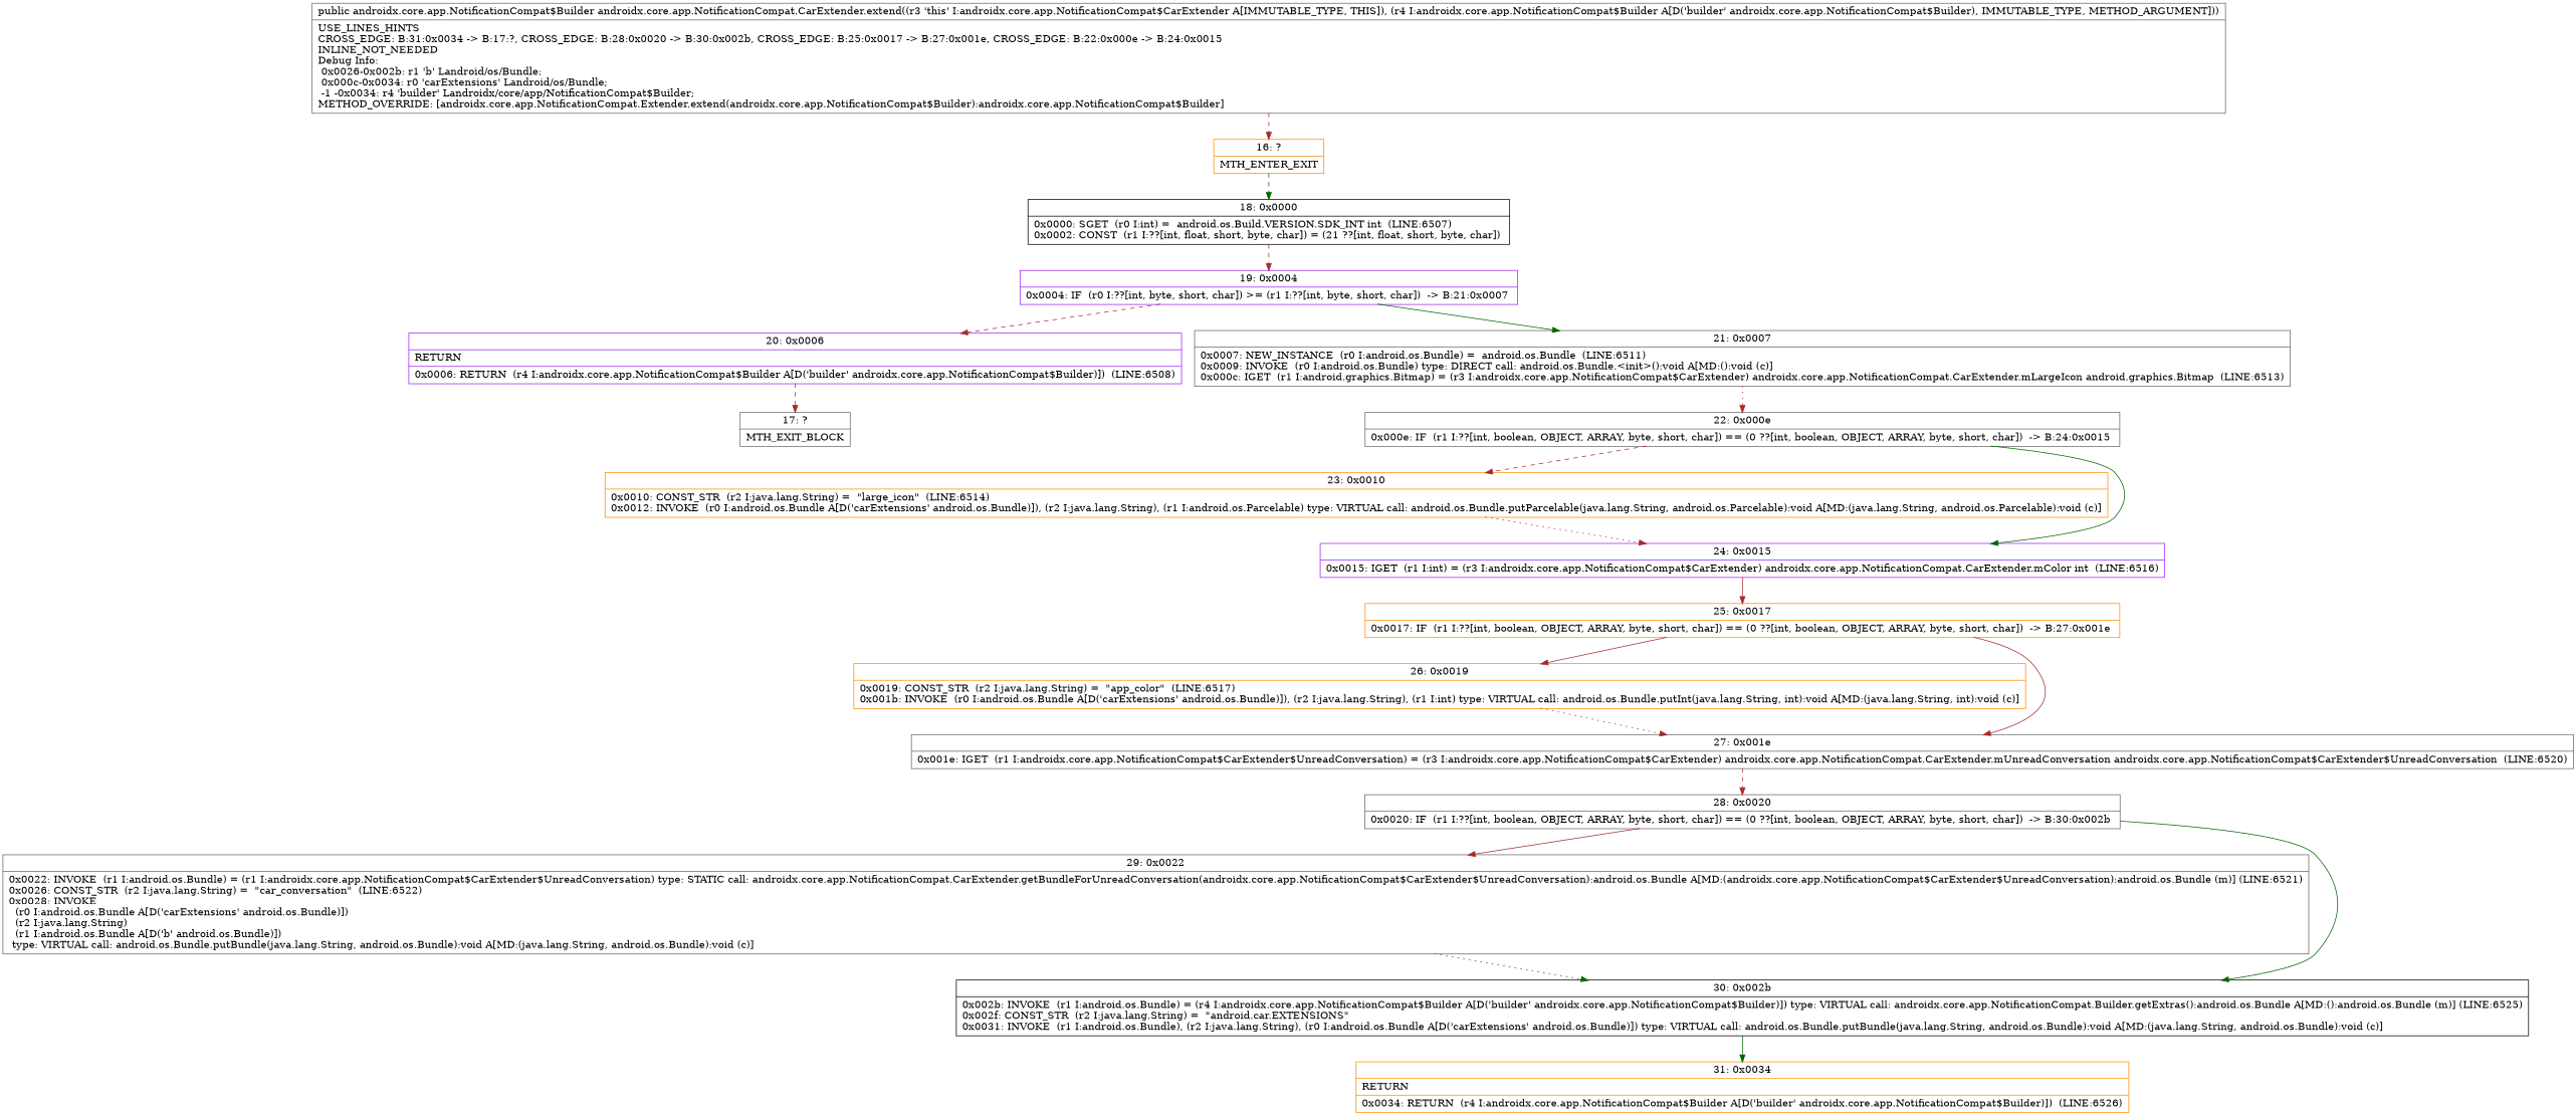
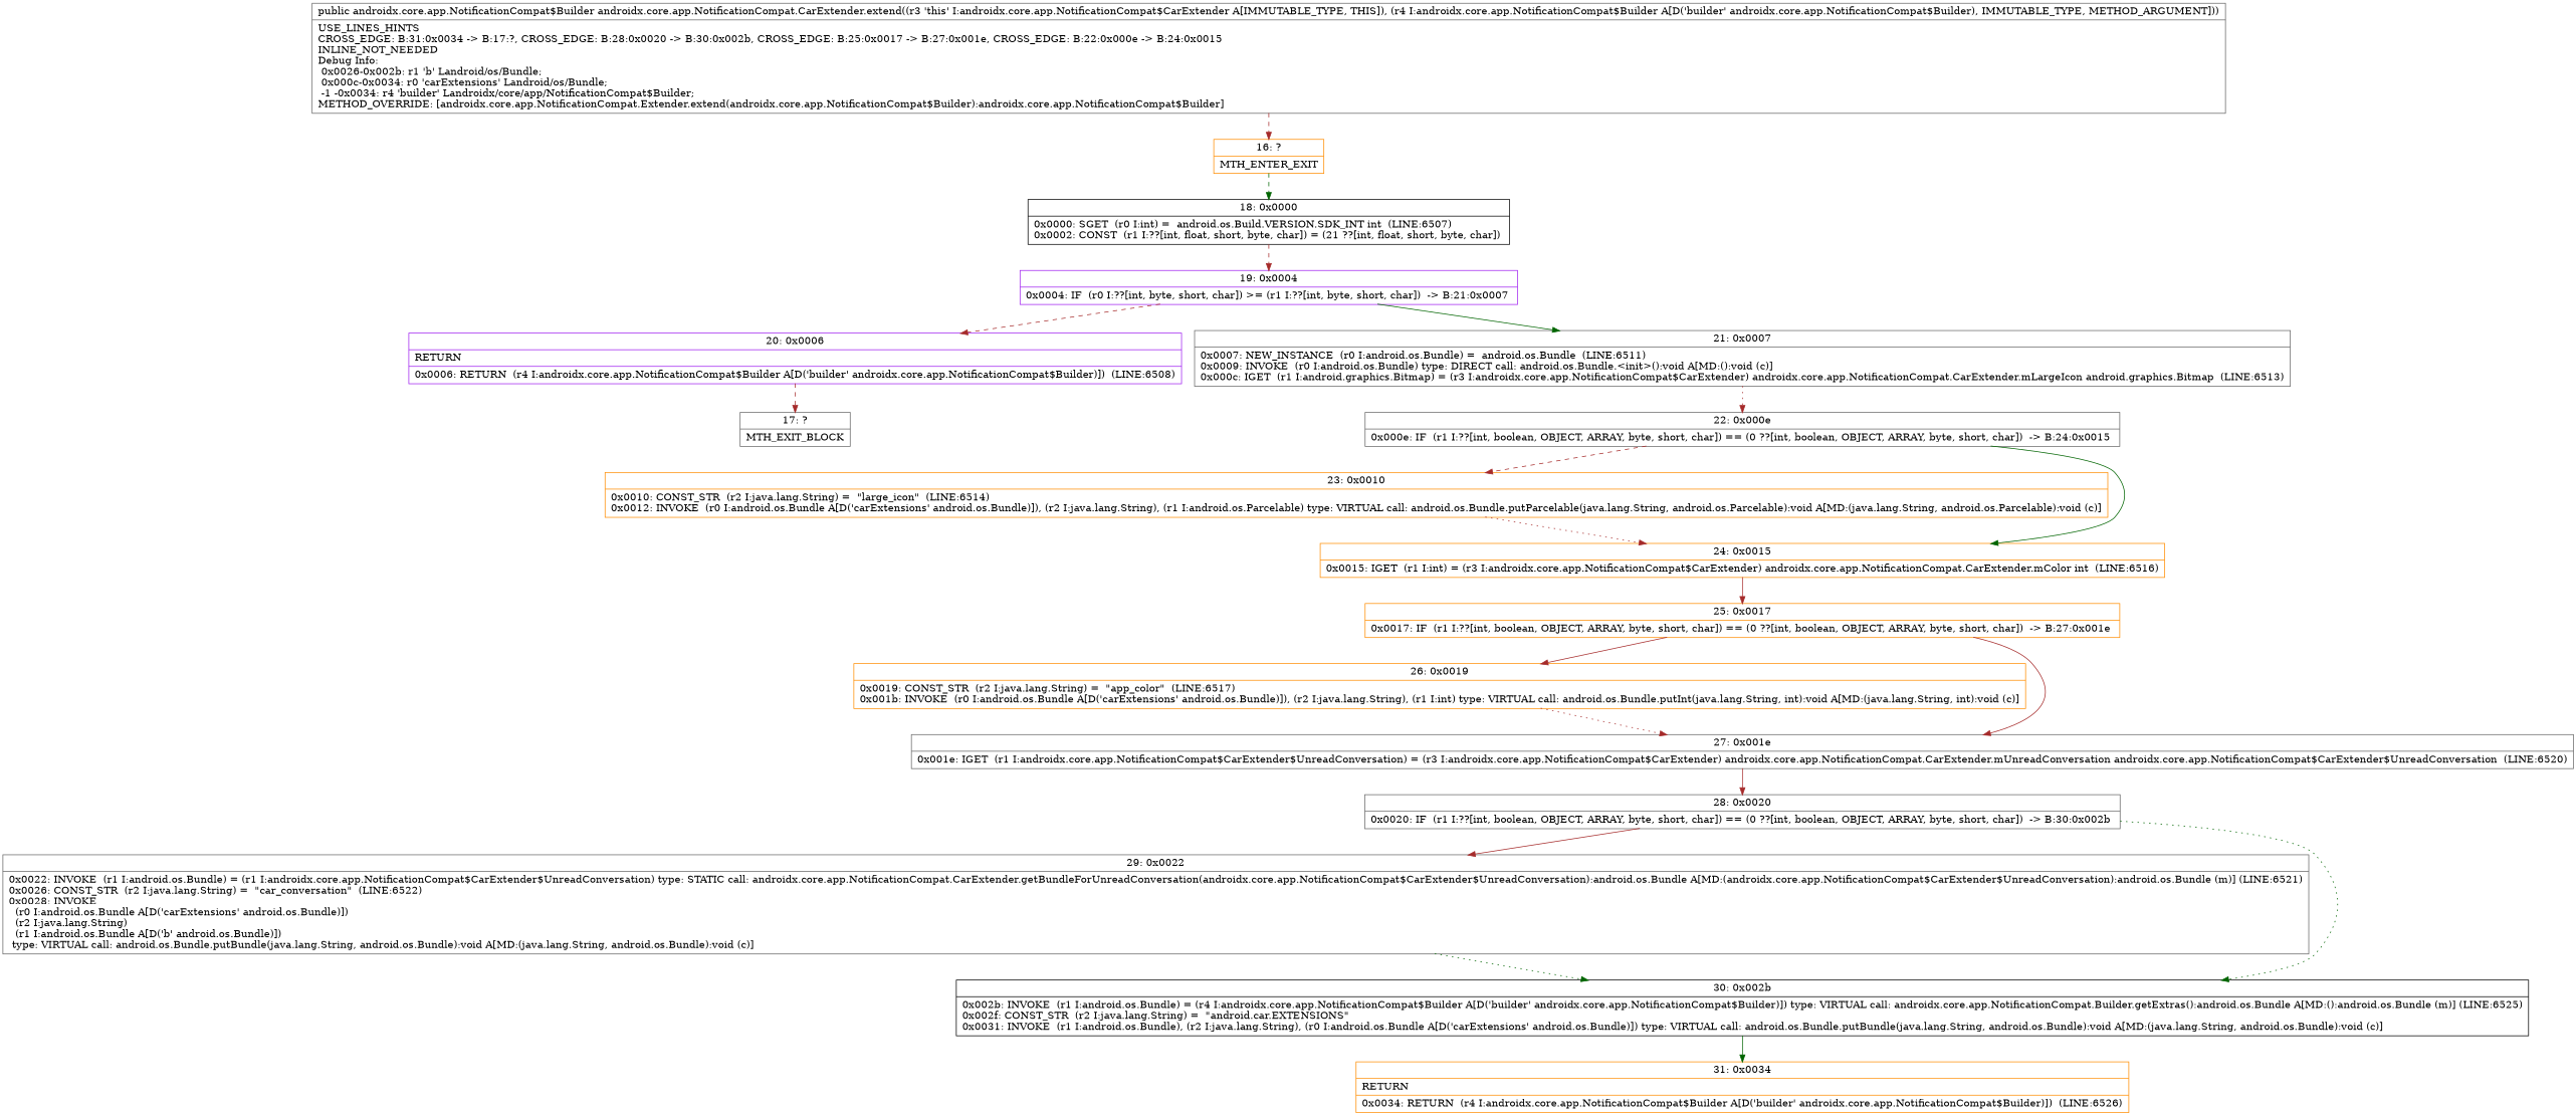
  digraph {
    node [color=gray40 shape=record]
    edge [color=brown style=dashed]
    n1 [color=darkorange label="{16\:\ ?|MTH_ENTER_EXIT\l}"]
    n2 [color=black label="{18\:\ 0x0000|0x0000: SGET  (r0 I:int) =  android.os.Build.VERSION.SDK_INT int  (LINE:6507)\l0x0002: CONST  (r1 I:??[int, float, short, byte, char]) = (21 ??[int, float, short, byte, char]) \l}"]
    n3 [color=purple label="{19\:\ 0x0004|0x0004: IF  (r0 I:??[int, byte, short, char]) \>= (r1 I:??[int, byte, short, char])  \-\> B:21:0x0007 \l}"]
    n4 [color=purple label="{20\:\ 0x0006|RETURN\l|0x0006: RETURN  (r4 I:androidx.core.app.NotificationCompat$Builder A[D('builder' androidx.core.app.NotificationCompat$Builder)])  (LINE:6508)\l}"]
    n5 [label="{21\:\ 0x0007|0x0007: NEW_INSTANCE  (r0 I:android.os.Bundle) =  android.os.Bundle  (LINE:6511)\l0x0009: INVOKE  (r0 I:android.os.Bundle) type: DIRECT call: android.os.Bundle.\<init\>():void A[MD:():void (c)]\l0x000c: IGET  (r1 I:android.graphics.Bitmap) = (r3 I:androidx.core.app.NotificationCompat$CarExtender) androidx.core.app.NotificationCompat.CarExtender.mLargeIcon android.graphics.Bitmap  (LINE:6513)\l}"]
    n6 [label="{17\:\ ?|MTH_EXIT_BLOCK\l}"]
    n7 [label="{22\:\ 0x000e|0x000e: IF  (r1 I:??[int, boolean, OBJECT, ARRAY, byte, short, char]) == (0 ??[int, boolean, OBJECT, ARRAY, byte, short, char])  \-\> B:24:0x0015 \l}"]
    n8 [color=darkorange label="{23\:\ 0x0010|0x0010: CONST_STR  (r2 I:java.lang.String) =  \"large_icon\"  (LINE:6514)\l0x0012: INVOKE  (r0 I:android.os.Bundle A[D('carExtensions' android.os.Bundle)]), (r2 I:java.lang.String), (r1 I:android.os.Parcelable) type: VIRTUAL call: android.os.Bundle.putParcelable(java.lang.String, android.os.Parcelable):void A[MD:(java.lang.String, android.os.Parcelable):void (c)]\l}"]
-   n9 [color=purple label="{24\:\ 0x0015|0x0015: IGET  (r1 I:int) = (r3 I:androidx.core.app.NotificationCompat$CarExtender) androidx.core.app.NotificationCompat.CarExtender.mColor int  (LINE:6516)\l}"]
+   n9 [color=darkorange label="{24\:\ 0x0015|0x0015: IGET  (r1 I:int) = (r3 I:androidx.core.app.NotificationCompat$CarExtender) androidx.core.app.NotificationCompat.CarExtender.mColor int  (LINE:6516)\l}"]
    n10 [color=darkorange label="{25\:\ 0x0017|0x0017: IF  (r1 I:??[int, boolean, OBJECT, ARRAY, byte, short, char]) == (0 ??[int, boolean, OBJECT, ARRAY, byte, short, char])  \-\> B:27:0x001e \l}"]
    n11 [color=darkorange label="{26\:\ 0x0019|0x0019: CONST_STR  (r2 I:java.lang.String) =  \"app_color\"  (LINE:6517)\l0x001b: INVOKE  (r0 I:android.os.Bundle A[D('carExtensions' android.os.Bundle)]), (r2 I:java.lang.String), (r1 I:int) type: VIRTUAL call: android.os.Bundle.putInt(java.lang.String, int):void A[MD:(java.lang.String, int):void (c)]\l}"]
    n12 [label="{27\:\ 0x001e|0x001e: IGET  (r1 I:androidx.core.app.NotificationCompat$CarExtender$UnreadConversation) = (r3 I:androidx.core.app.NotificationCompat$CarExtender) androidx.core.app.NotificationCompat.CarExtender.mUnreadConversation androidx.core.app.NotificationCompat$CarExtender$UnreadConversation  (LINE:6520)\l}"]
    n13 [label="{28\:\ 0x0020|0x0020: IF  (r1 I:??[int, boolean, OBJECT, ARRAY, byte, short, char]) == (0 ??[int, boolean, OBJECT, ARRAY, byte, short, char])  \-\> B:30:0x002b \l}"]
    n14 [label="{29\:\ 0x0022|0x0022: INVOKE  (r1 I:android.os.Bundle) = (r1 I:androidx.core.app.NotificationCompat$CarExtender$UnreadConversation) type: STATIC call: androidx.core.app.NotificationCompat.CarExtender.getBundleForUnreadConversation(androidx.core.app.NotificationCompat$CarExtender$UnreadConversation):android.os.Bundle A[MD:(androidx.core.app.NotificationCompat$CarExtender$UnreadConversation):android.os.Bundle (m)] (LINE:6521)\l0x0026: CONST_STR  (r2 I:java.lang.String) =  \"car_conversation\"  (LINE:6522)\l0x0028: INVOKE  \l  (r0 I:android.os.Bundle A[D('carExtensions' android.os.Bundle)])\l  (r2 I:java.lang.String)\l  (r1 I:android.os.Bundle A[D('b' android.os.Bundle)])\l type: VIRTUAL call: android.os.Bundle.putBundle(java.lang.String, android.os.Bundle):void A[MD:(java.lang.String, android.os.Bundle):void (c)]\l}"]
    n15 [color=black label="{30\:\ 0x002b|0x002b: INVOKE  (r1 I:android.os.Bundle) = (r4 I:androidx.core.app.NotificationCompat$Builder A[D('builder' androidx.core.app.NotificationCompat$Builder)]) type: VIRTUAL call: androidx.core.app.NotificationCompat.Builder.getExtras():android.os.Bundle A[MD:():android.os.Bundle (m)] (LINE:6525)\l0x002f: CONST_STR  (r2 I:java.lang.String) =  \"android.car.EXTENSIONS\" \l0x0031: INVOKE  (r1 I:android.os.Bundle), (r2 I:java.lang.String), (r0 I:android.os.Bundle A[D('carExtensions' android.os.Bundle)]) type: VIRTUAL call: android.os.Bundle.putBundle(java.lang.String, android.os.Bundle):void A[MD:(java.lang.String, android.os.Bundle):void (c)]\l}"]
    n16 [color=darkorange label="{31\:\ 0x0034|RETURN\l|0x0034: RETURN  (r4 I:androidx.core.app.NotificationCompat$Builder A[D('builder' androidx.core.app.NotificationCompat$Builder)])  (LINE:6526)\l}"]
    n17 [label="{public androidx.core.app.NotificationCompat$Builder androidx.core.app.NotificationCompat.CarExtender.extend((r3 'this' I:androidx.core.app.NotificationCompat$CarExtender A[IMMUTABLE_TYPE, THIS]), (r4 I:androidx.core.app.NotificationCompat$Builder A[D('builder' androidx.core.app.NotificationCompat$Builder), IMMUTABLE_TYPE, METHOD_ARGUMENT]))  | USE_LINES_HINTS\lCROSS_EDGE: B:31:0x0034 \-\> B:17:?, CROSS_EDGE: B:28:0x0020 \-\> B:30:0x002b, CROSS_EDGE: B:25:0x0017 \-\> B:27:0x001e, CROSS_EDGE: B:22:0x000e \-\> B:24:0x0015\lINLINE_NOT_NEEDED\lDebug Info:\l  0x0026\-0x002b: r1 'b' Landroid\/os\/Bundle;\l  0x000c\-0x0034: r0 'carExtensions' Landroid\/os\/Bundle;\l  \-1 \-0x0034: r4 'builder' Landroidx\/core\/app\/NotificationCompat$Builder;\lMETHOD_OVERRIDE: [androidx.core.app.NotificationCompat.Extender.extend(androidx.core.app.NotificationCompat$Builder):androidx.core.app.NotificationCompat$Builder]\l}"]
    n1 -> n2 [color=darkgreen]
    n2 -> n3
    n3 -> n4
    n3 -> n5 [color=darkgreen style=solid]
    n4 -> n6
    n5 -> n7 [style=dotted]
    n7 -> n8
    n7 -> n9 [color=darkgreen style=solid]
    n8 -> n9 [style=dotted]
    n9 -> n10 [style=solid]
    n10 -> n11 [style=solid]
    n10 -> n12 [style=solid]
    n11 -> n12 [style=dotted]
-   n12 -> n13
+   n12 -> n13 [style=solid]
    n13 -> n14 [style=solid]
-   n13 -> n15 [color=darkgreen style=solid]
+   n13 -> n15 [color=darkgreen style=dotted]
    n14 -> n15 [color=darkgreen style=dotted]
    n15 -> n16 [color=darkgreen style=solid]
    n17 -> n1
  }
